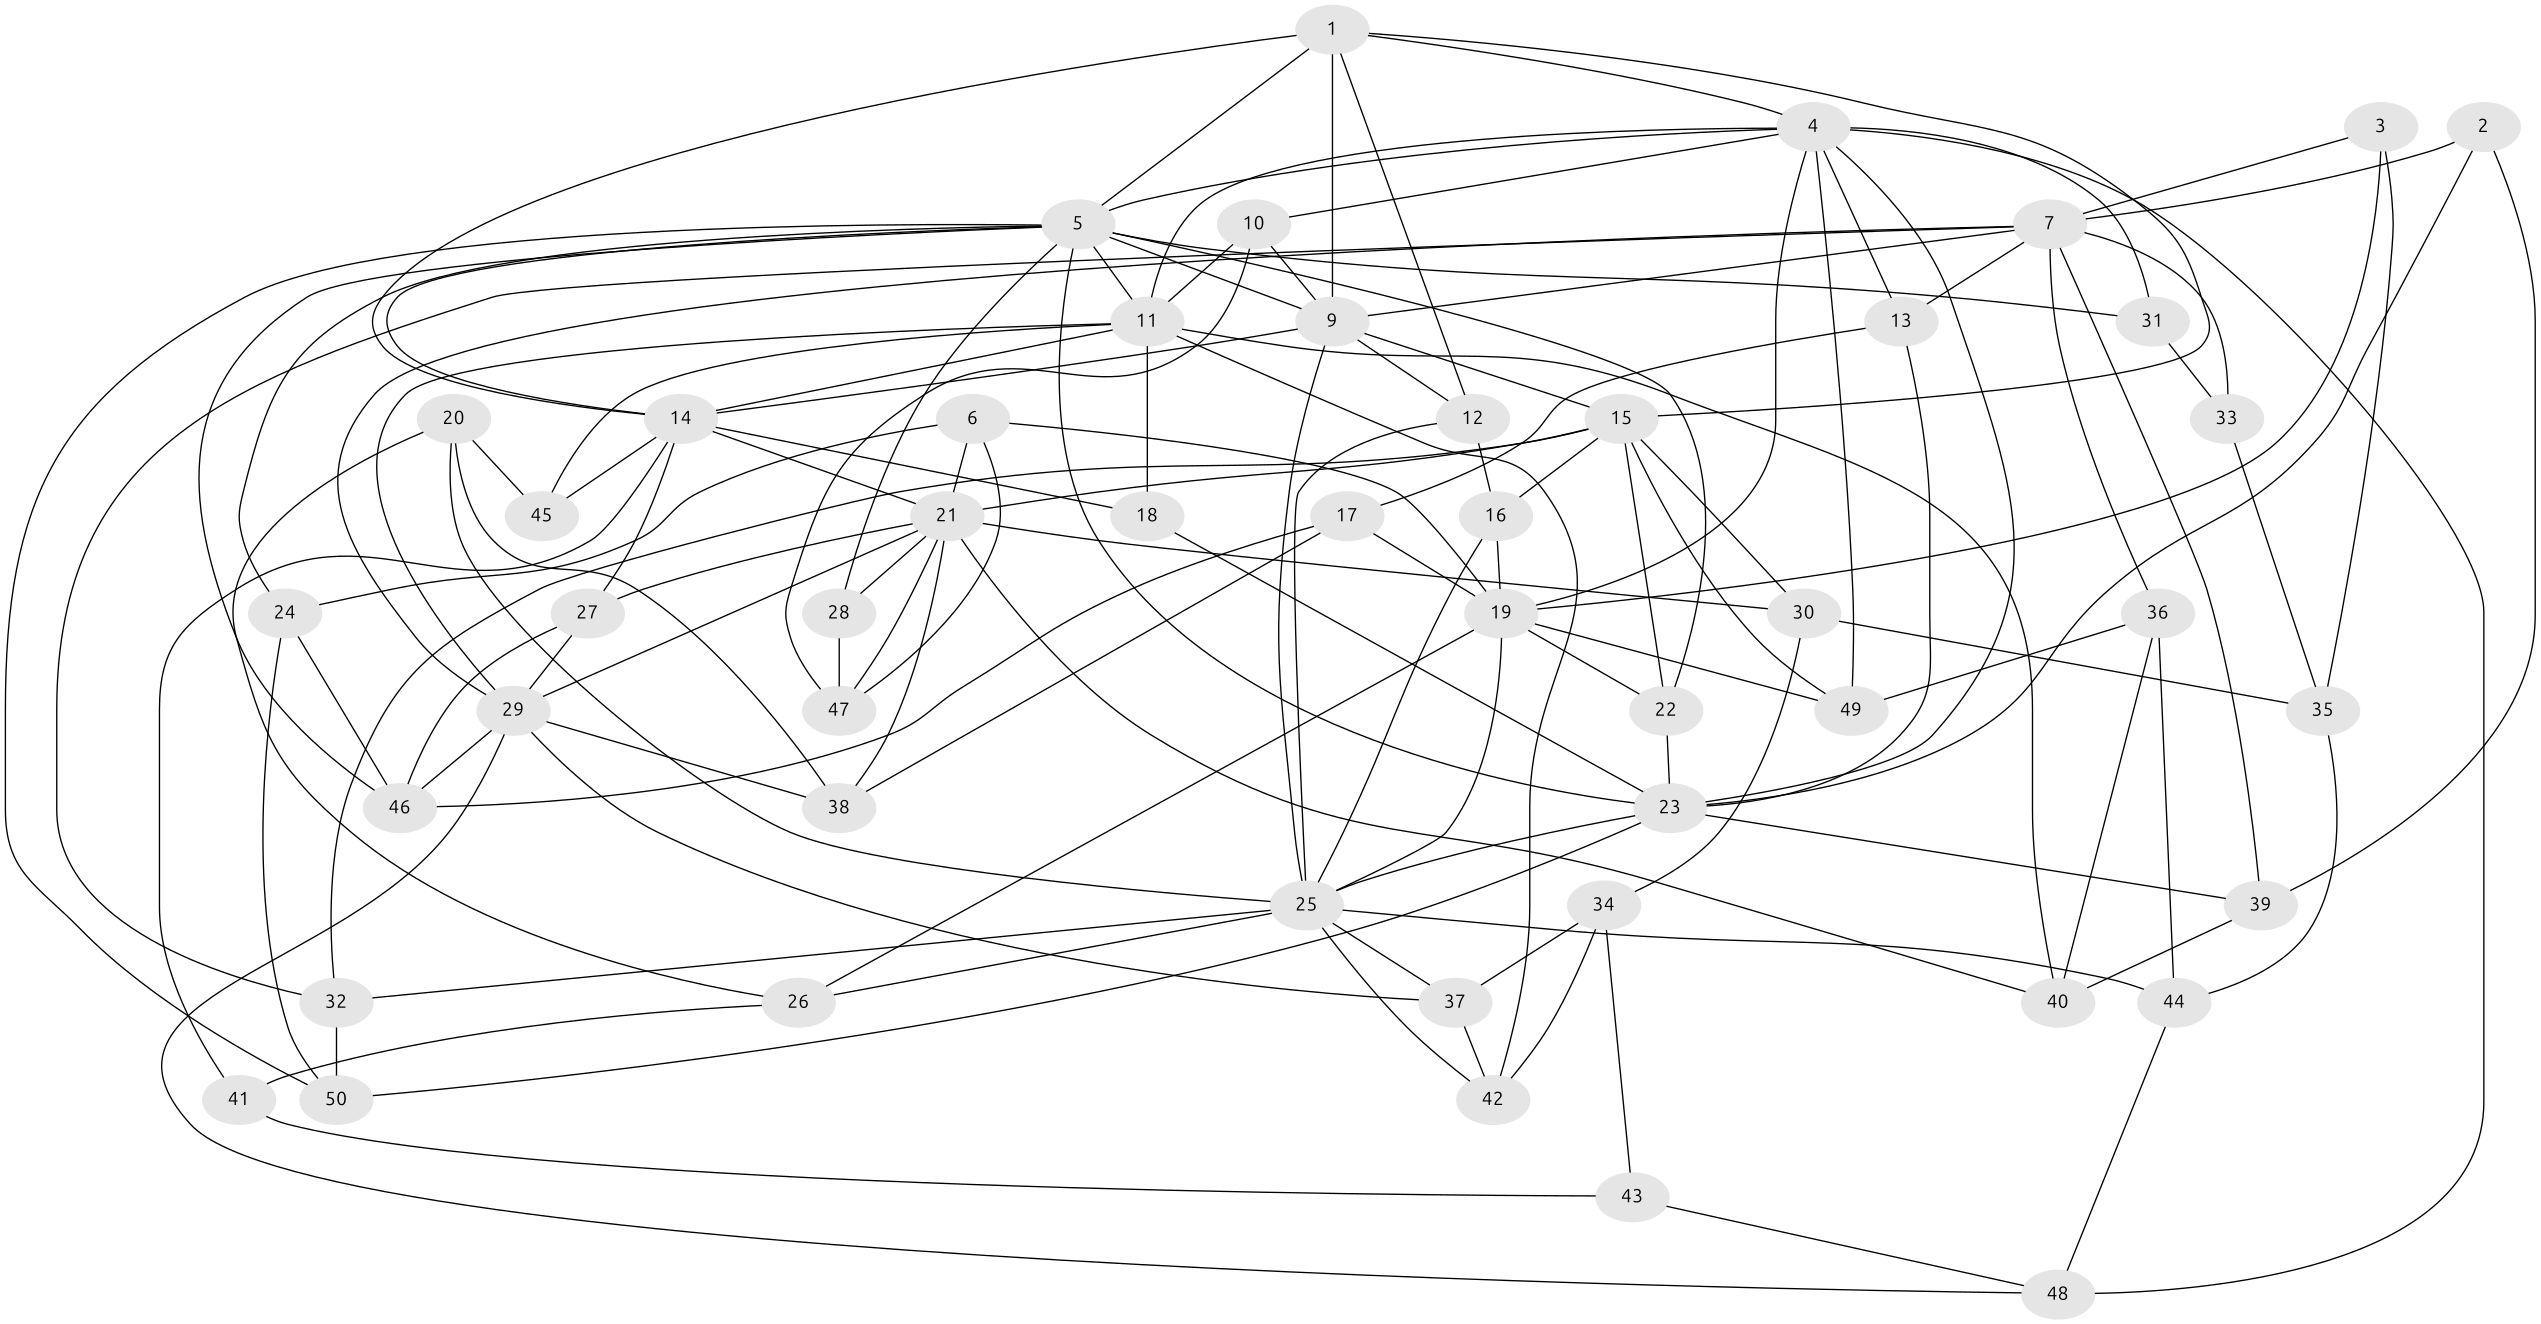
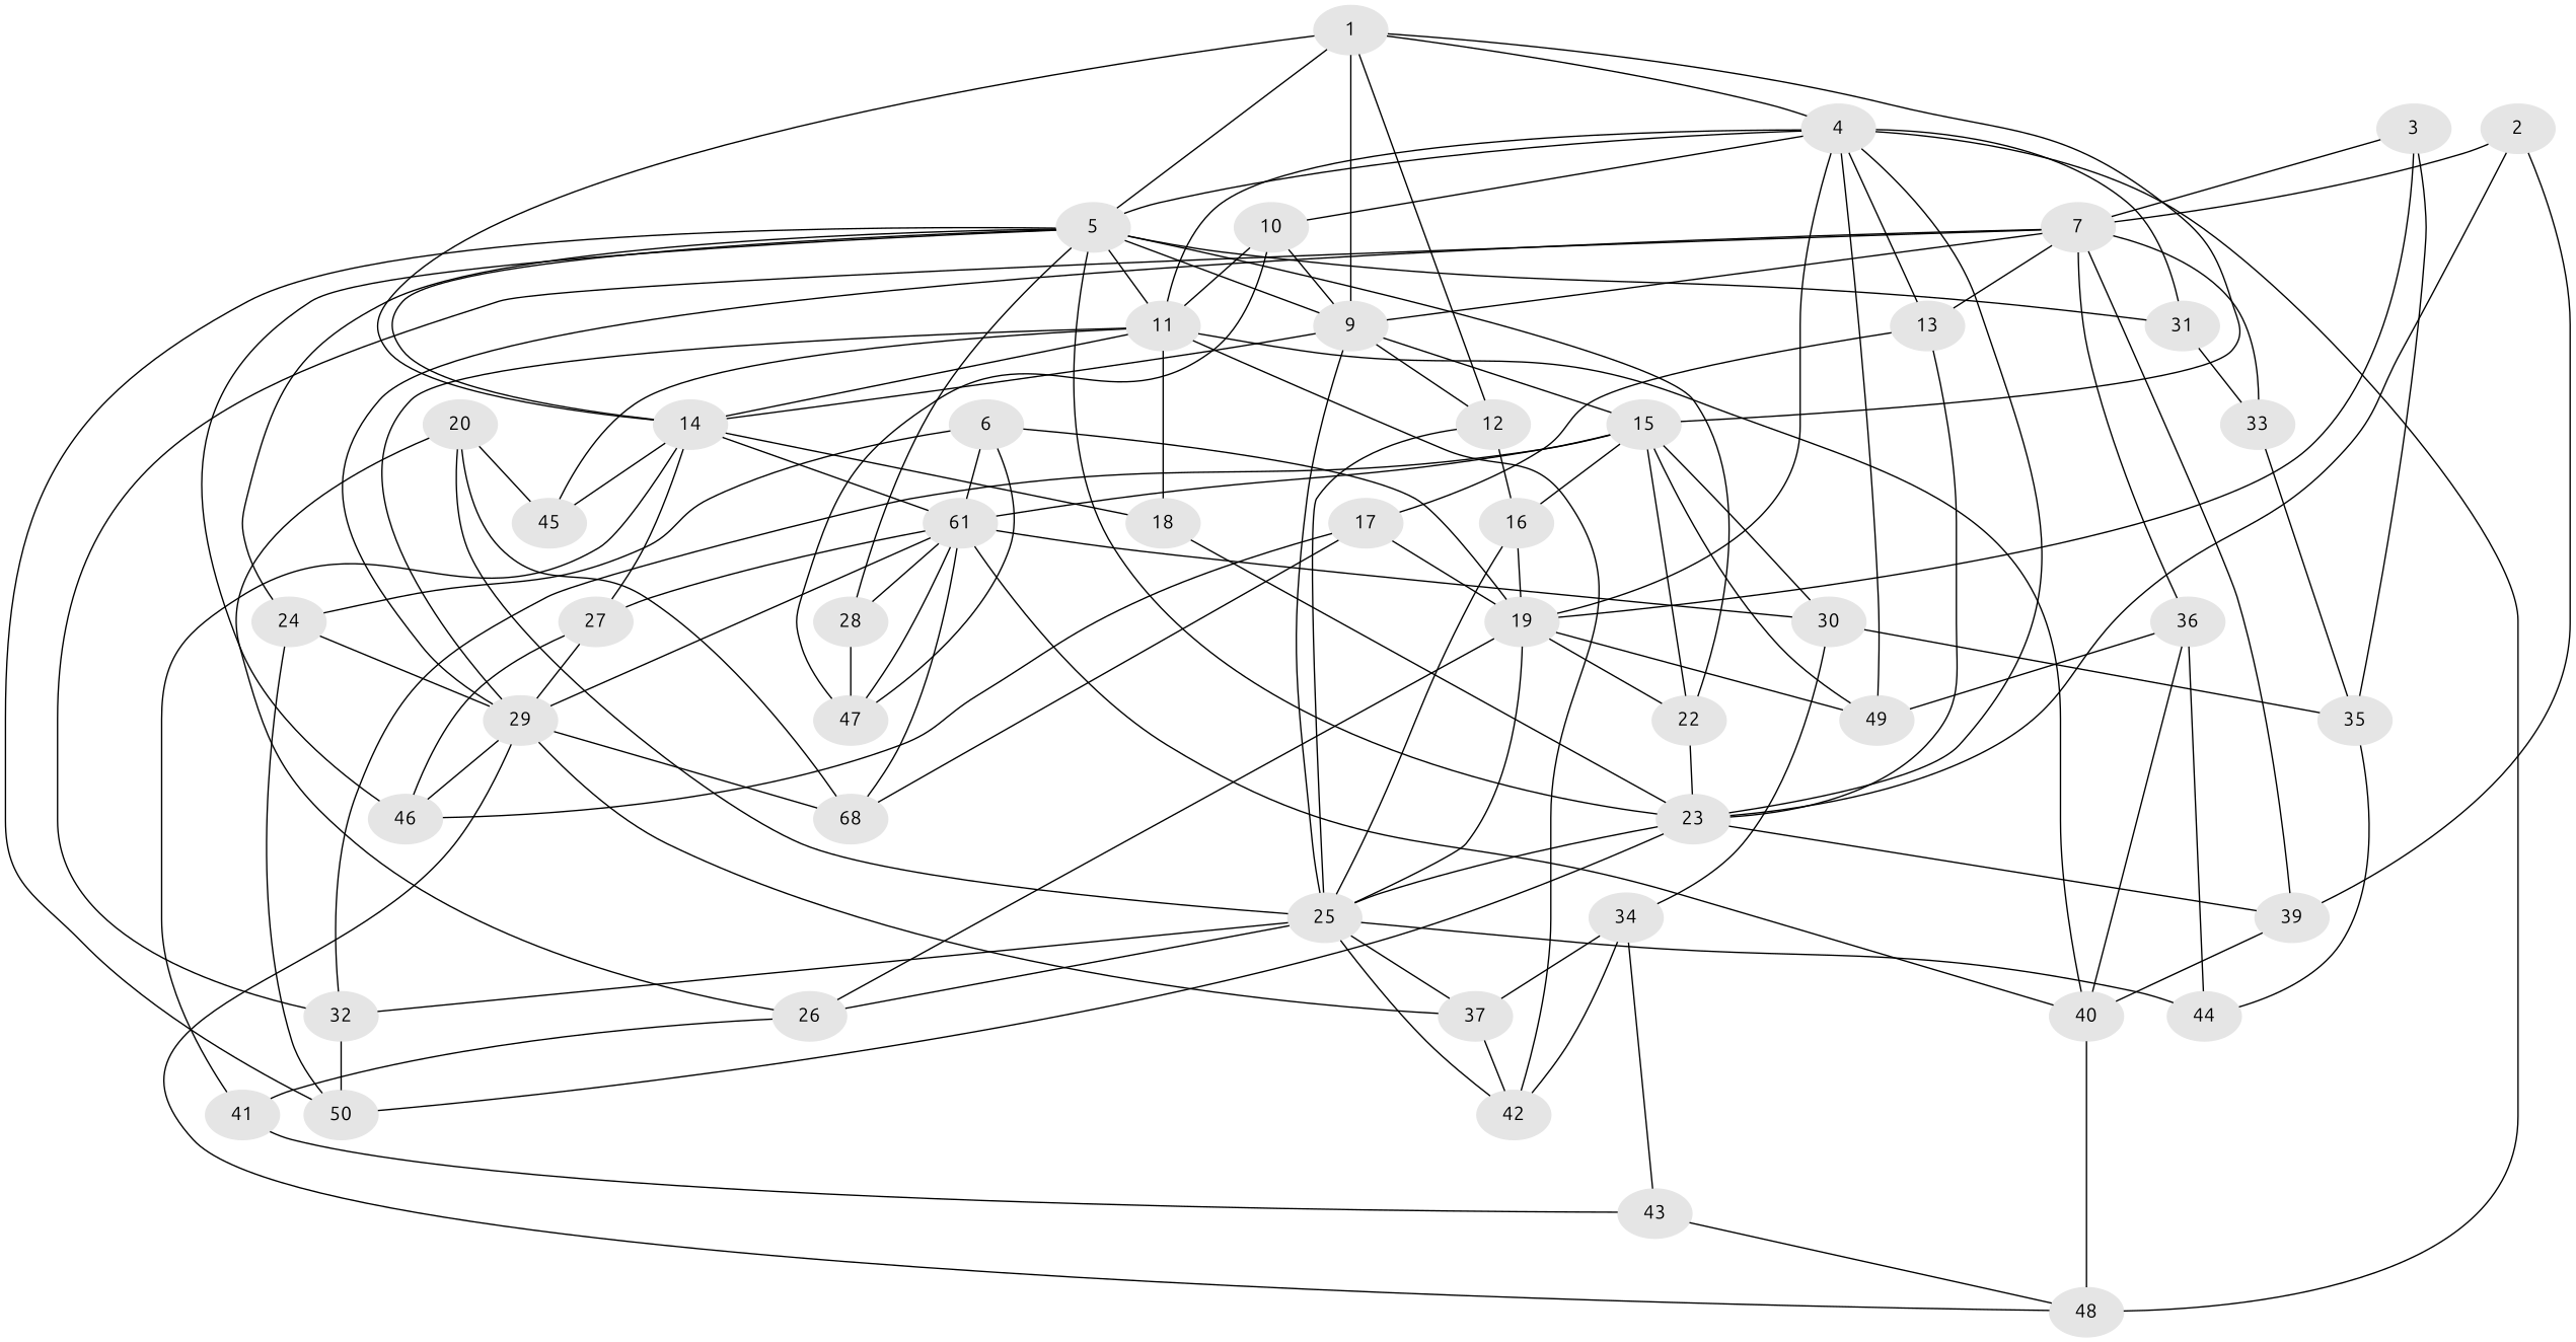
  graph {
    fontname=Ubuntu
    node [color=gray90 fontname=Ubuntu style=filled]
    edge [fontname=Ubuntu weight=1.0]
    1
    4
    5
    9
    12
    14
    15
    23
    19
    10
    11
    13
    31
    48
    49
    22
    24
    28
    46
    50
    7
    39
    29
    32
    33
    36
    25
    16
-   21
+   21 [label=61]
    18
    45
    27
    41
    30
    2
    40
    3
    35
    26
    44
    47
    42
    17
    6
-   38
+   38 [label=68]
    37
    43
    34
    20
    1 -- 4
    1 -- 5
    1 -- 9
    1 -- 12
    1 -- 14 [weight=2.0]
    1 -- 15
    4 -- 5
    4 -- 23
    4 -- 19
    4 -- 10
    4 -- 11
    4 -- 13
    4 -- 31
    4 -- 48
    4 -- 49
    5 -- 9
    5 -- 14
    5 -- 23
    5 -- 11
    5 -- 31
    5 -- 22
    5 -- 24
    5 -- 28
    5 -- 46
    5 -- 50
    9 -- 12
    9 -- 14
    9 -- 15 [weight=3.0]
    9 -- 25 [weight=2.0]
    12 -- 25
    12 -- 16
    14 -- 21
    14 -- 18
    14 -- 45
    14 -- 27
    14 -- 41
    15 -- 49
    15 -- 22
    15 -- 32
    15 -- 16
    15 -- 21
    15 -- 30
    23 -- 50
    23 -- 39
    23 -- 25
    19 -- 49
    19 -- 22
    19 -- 25
    19 -- 26
    10 -- 9
    10 -- 11
    10 -- 47
    11 -- 14
    11 -- 29
    11 -- 18
    11 -- 45 [weight=2.0]
    11 -- 40
    11 -- 42
    13 -- 23
    13 -- 17
    31 -- 33
    22 -- 23
    24 -- 50
-   24 -- 46
+   24 -- 29
    28 -- 47
    7 -- 9
    7 -- 13
    7 -- 39
    7 -- 29 [weight=2.0]
    7 -- 32
    7 -- 33 [weight=2.0]
    7 -- 36
    39 -- 40
    29 -- 48
    29 -- 46
    29 -- 38
    29 -- 37
    32 -- 50
    33 -- 35
    36 -- 49
    36 -- 40
    36 -- 44
    25 -- 32
    25 -- 26
    25 -- 44
    25 -- 42
    25 -- 37
    16 -- 19
    16 -- 25
    21 -- 28
    21 -- 29
    21 -- 27
    21 -- 30
    21 -- 40
    21 -- 47
    21 -- 38
    18 -- 23
    27 -- 46
    27 -- 29
    41 -- 43
    30 -- 35
    30 -- 34
    2 -- 23 [weight=2.0]
    2 -- 7
    2 -- 39
    3 -- 19 [weight=2.0]
    3 -- 7
    3 -- 35
    35 -- 44
    26 -- 41
-   44 -- 48
+   40 -- 48
    17 -- 19
    17 -- 46
    17 -- 38
    6 -- 19
    6 -- 24
    6 -- 21
    6 -- 47
    37 -- 42
    43 -- 48
    34 -- 42
    34 -- 37
    34 -- 43
    20 -- 25
    20 -- 45
    20 -- 26
    20 -- 38
  }
